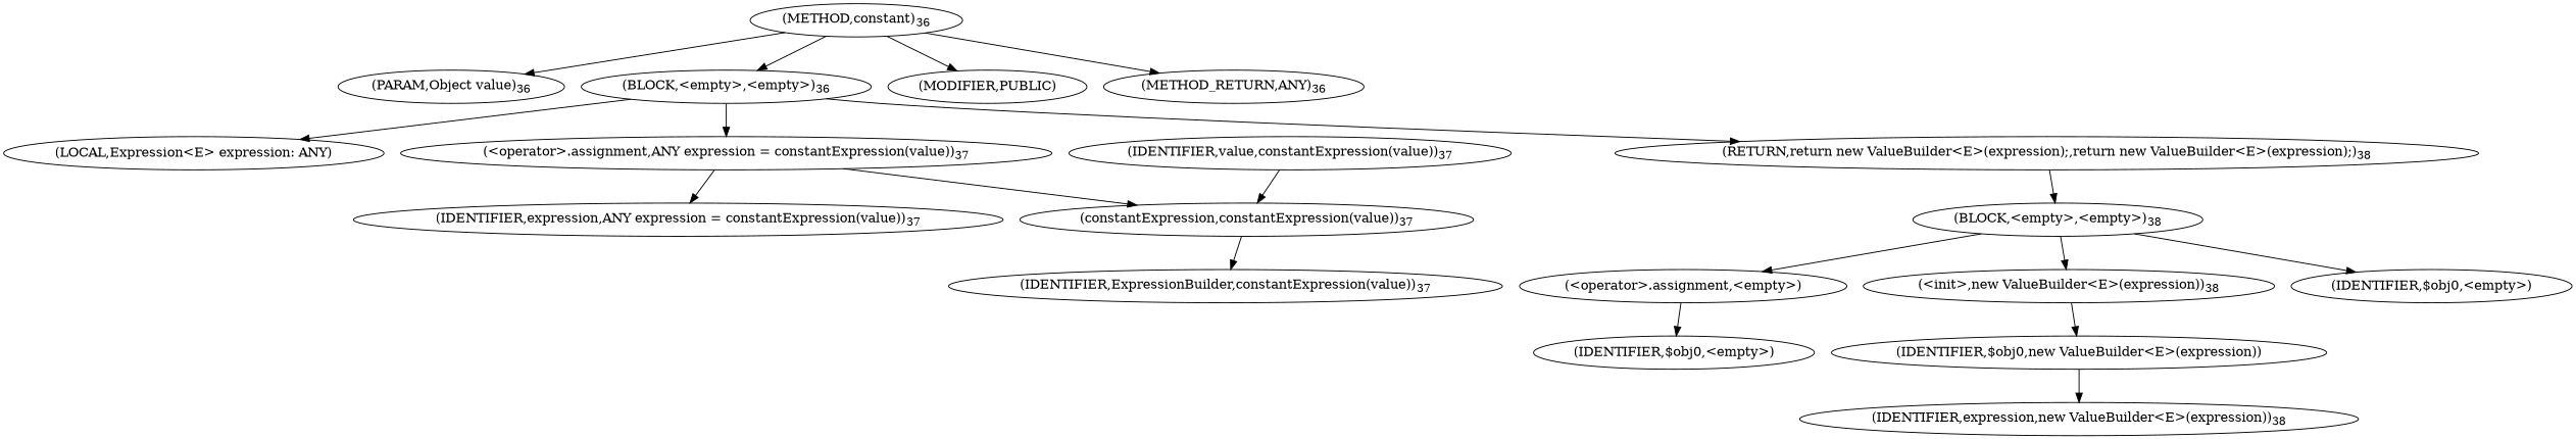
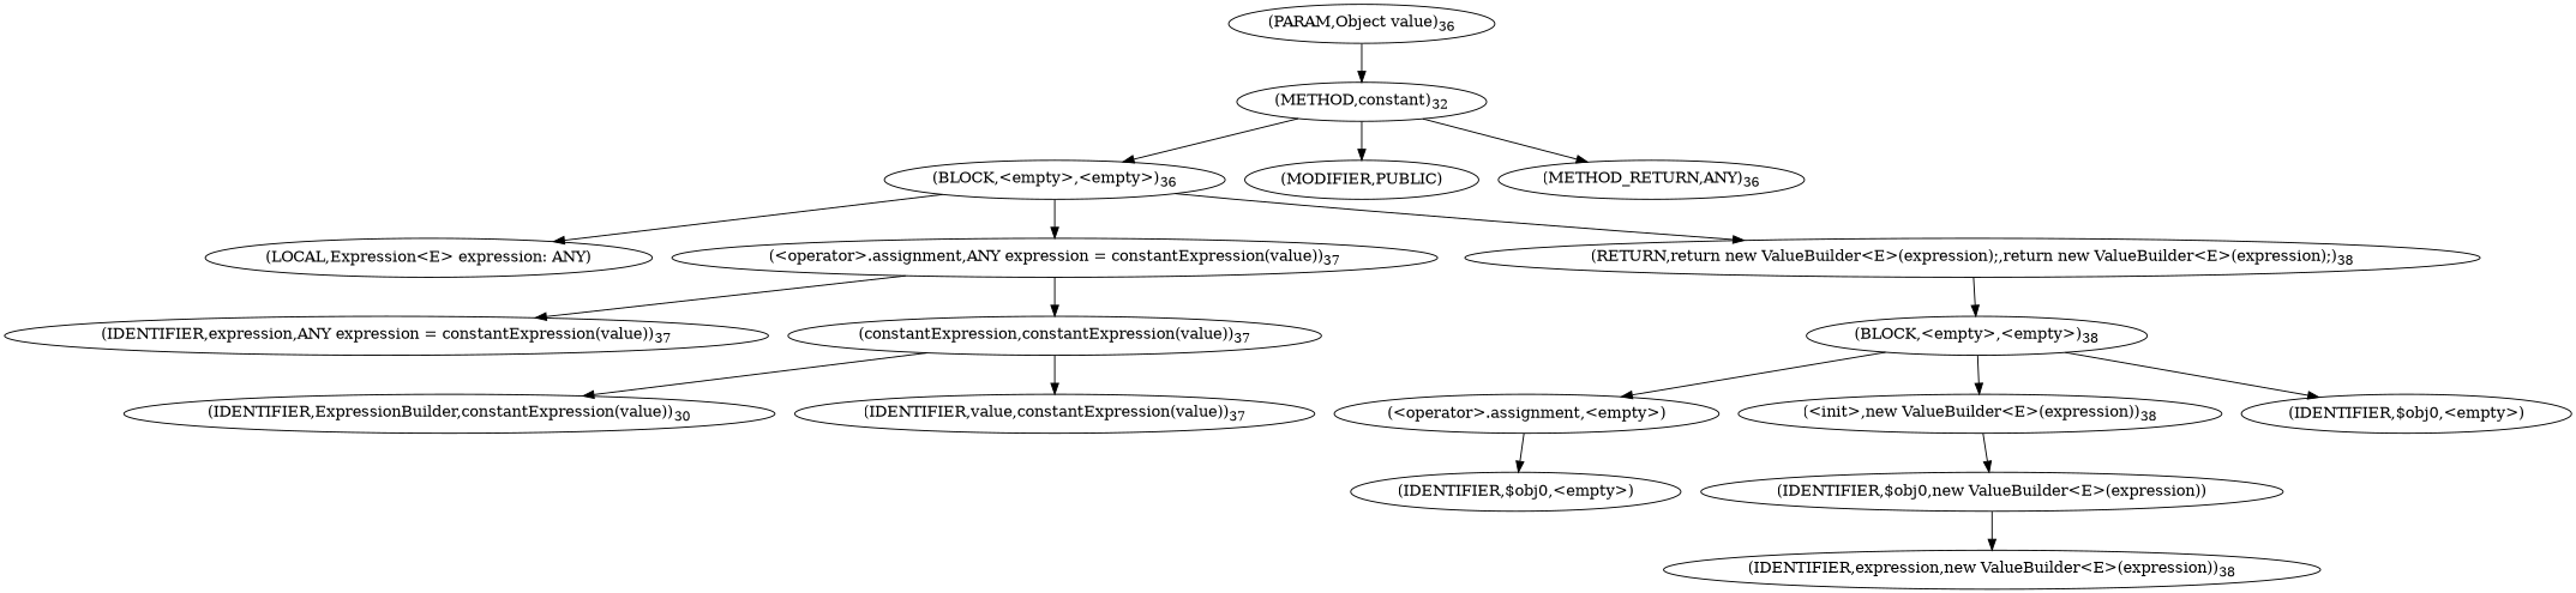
  digraph {
-   n1 [label=<(METHOD,constant)<SUB>36</SUB>>]
+   n1 [label=<(METHOD,constant)<SUB>32</SUB>>]
    n2 [label=<(PARAM,Object value)<SUB>36</SUB>>]
    n3 [label=<(BLOCK,&lt;empty&gt;,&lt;empty&gt;)<SUB>36</SUB>>]
    n4 [label=<(MODIFIER,PUBLIC)>]
    n5 [label=<(METHOD_RETURN,ANY)<SUB>36</SUB>>]
    n6 [label=<(LOCAL,Expression&lt;E&gt; expression: ANY)>]
    n7 [label=<(&lt;operator&gt;.assignment,ANY expression = constantExpression(value))<SUB>37</SUB>>]
    n8 [label=<(RETURN,return new ValueBuilder&lt;E&gt;(expression);,return new ValueBuilder&lt;E&gt;(expression);)<SUB>38</SUB>>]
    n9 [label=<(IDENTIFIER,expression,ANY expression = constantExpression(value))<SUB>37</SUB>>]
    n10 [label=<(constantExpression,constantExpression(value))<SUB>37</SUB>>]
    n11 [label=<(BLOCK,&lt;empty&gt;,&lt;empty&gt;)<SUB>38</SUB>>]
-   n12 [label=<(IDENTIFIER,ExpressionBuilder,constantExpression(value))<SUB>37</SUB>>]
+   n12 [label=<(IDENTIFIER,ExpressionBuilder,constantExpression(value))<SUB>30</SUB>>]
    n13 [label=<(IDENTIFIER,value,constantExpression(value))<SUB>37</SUB>>]
    n14 [label=<(&lt;operator&gt;.assignment,&lt;empty&gt;)>]
    n15 [label=<(&lt;init&gt;,new ValueBuilder&lt;E&gt;(expression))<SUB>38</SUB>>]
    n16 [label=<(IDENTIFIER,$obj0,&lt;empty&gt;)>]
    n17 [label=<(IDENTIFIER,$obj0,&lt;empty&gt;)>]
    n18 [label=<(IDENTIFIER,$obj0,new ValueBuilder&lt;E&gt;(expression))>]
    n19 [label=<(IDENTIFIER,expression,new ValueBuilder&lt;E&gt;(expression))<SUB>38</SUB>>]
-   n1 -> n2
+   n2 -> n1
    n1 -> n3
    n1 -> n4
    n1 -> n5
    n3 -> n6
    n3 -> n7
    n3 -> n8
    n7 -> n9
    n7 -> n10
    n8 -> n11
    n10 -> n12
-   n13 -> n10
+   n10 -> n13
    n11 -> n14
    n11 -> n15
    n11 -> n16
    n14 -> n17
    n15 -> n18
    n18 -> n19
  }
